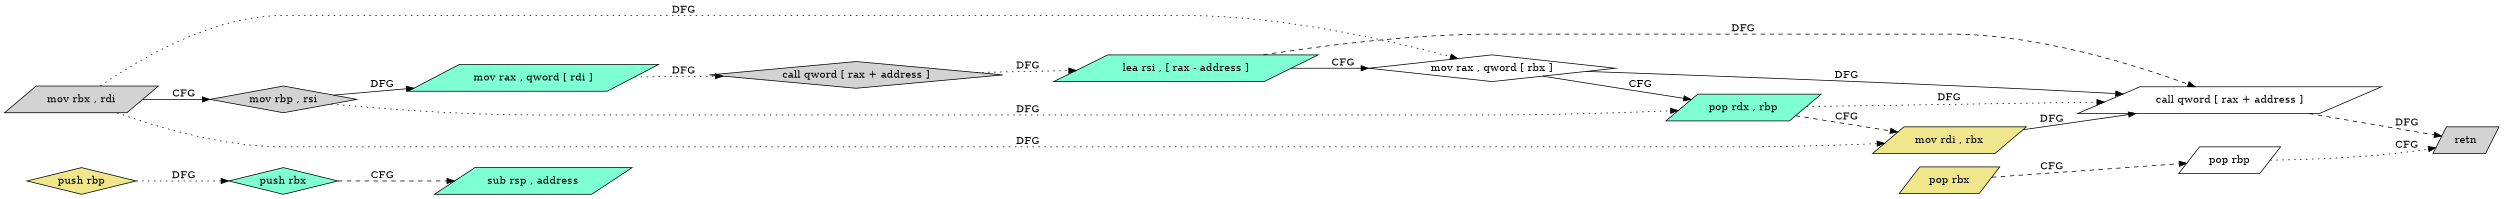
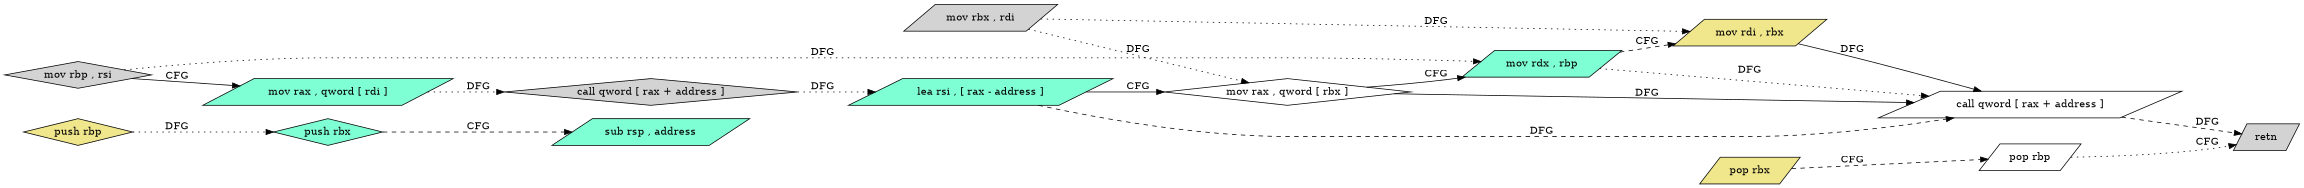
  digraph {
    fontname="DejaVu Serif"
    rankdir=LR
    node [fillcolor=aquamarine fontname="DejaVu Serif" shape=parallelogram style=filled]
    edge [fontname="DejaVu Serif" style=dotted]
    n1 [fillcolor=khaki label="push rbp" shape=diamond]
    n2 [label="push rbx" shape=diamond]
    n3 [label="sub rsp , address"]
    n4 [fillcolor=lightgrey label="mov rbx , rdi"]
    n5 [fillcolor=lightgrey label="mov rbp , rsi" shape=diamond]
    n6 [fillcolor=white label="mov rax , qword [ rbx ]" shape=diamond]
    n7 [fillcolor=khaki label="mov rdi , rbx"]
    n8 [label="mov rax , qword [ rdi ]"]
-   n9 [label="pop rdx , rbp"]
+   n9 [label="mov rdx , rbp"]
    n10 [fillcolor=white label="call qword [ rax + address ]"]
    n11 [fillcolor=lightgrey label="call qword [ rax + address ]" shape=diamond]
    n12 [label="lea rsi , [ rax - address ]"]
    n13 [fillcolor=lightgrey label=retn]
    n14 [fillcolor=khaki label="pop rbx"]
    n15 [fillcolor=white label="pop rbp"]
    n1 -> n2 [label=DFG]
    n2 -> n3 [label=CFG style=dashed]
-   n4 -> n5 [label=CFG style=solid]
    n4 -> n6 [label=DFG]
    n4 -> n7 [label=DFG]
-   n5 -> n8 [label=DFG style=solid]
+   n5 -> n8 [label=CFG style=solid]
    n5 -> n9 [label=DFG]
    n6 -> n9 [label=CFG style=solid]
    n6 -> n10 [label=DFG style=solid]
    n7 -> n10 [label=DFG style=solid]
    n8 -> n11 [label=DFG]
    n9 -> n7 [label=CFG style=dashed]
    n9 -> n10 [label=DFG]
    n10 -> n13 [label=DFG style=dashed]
    n11 -> n12 [label=DFG]
    n12 -> n6 [label=CFG style=solid]
    n12 -> n10 [label=DFG style=dashed]
    n14 -> n15 [label=CFG style=dashed]
    n15 -> n13 [label=CFG]
  }
